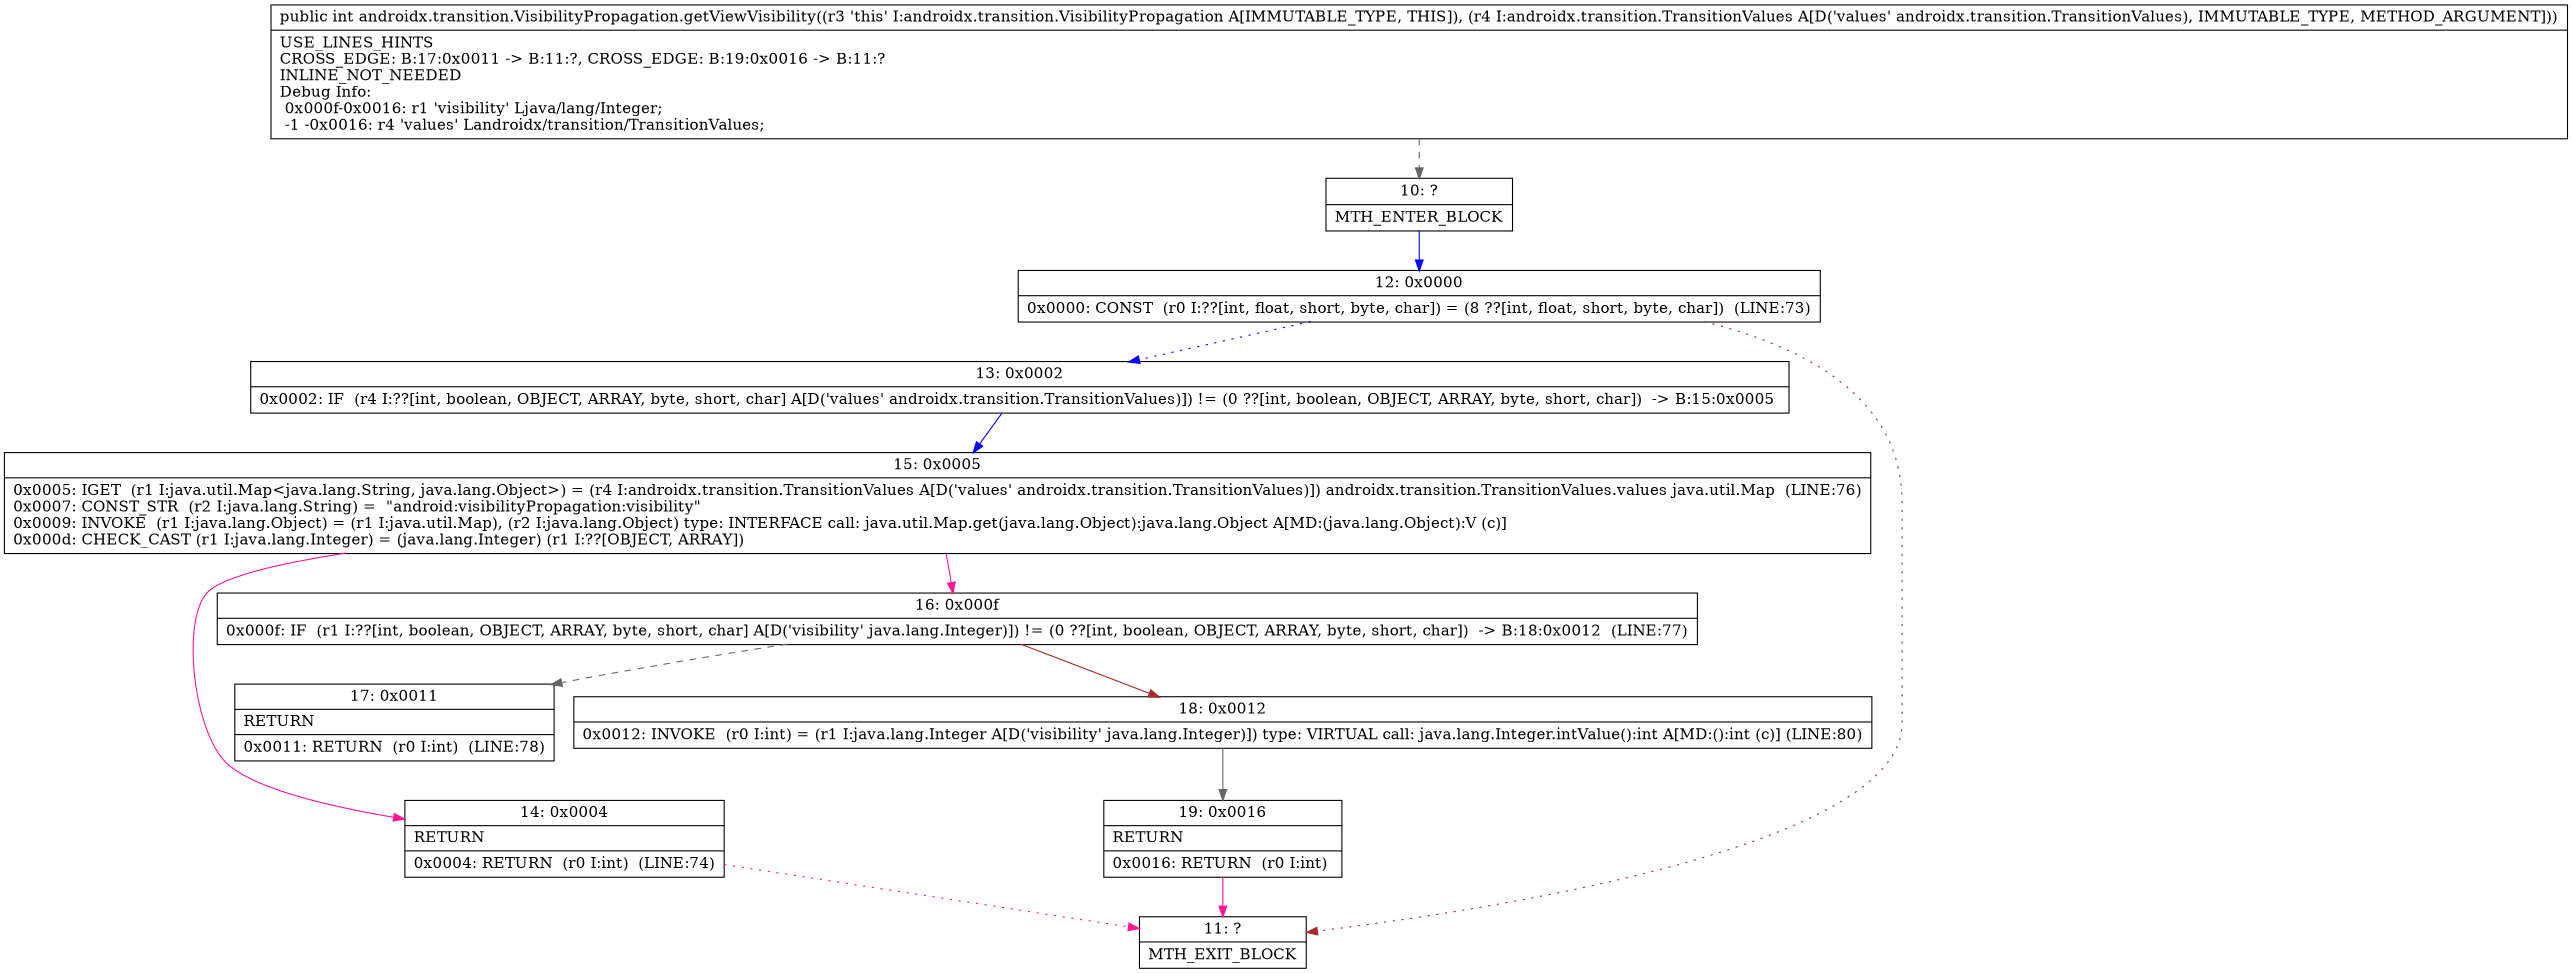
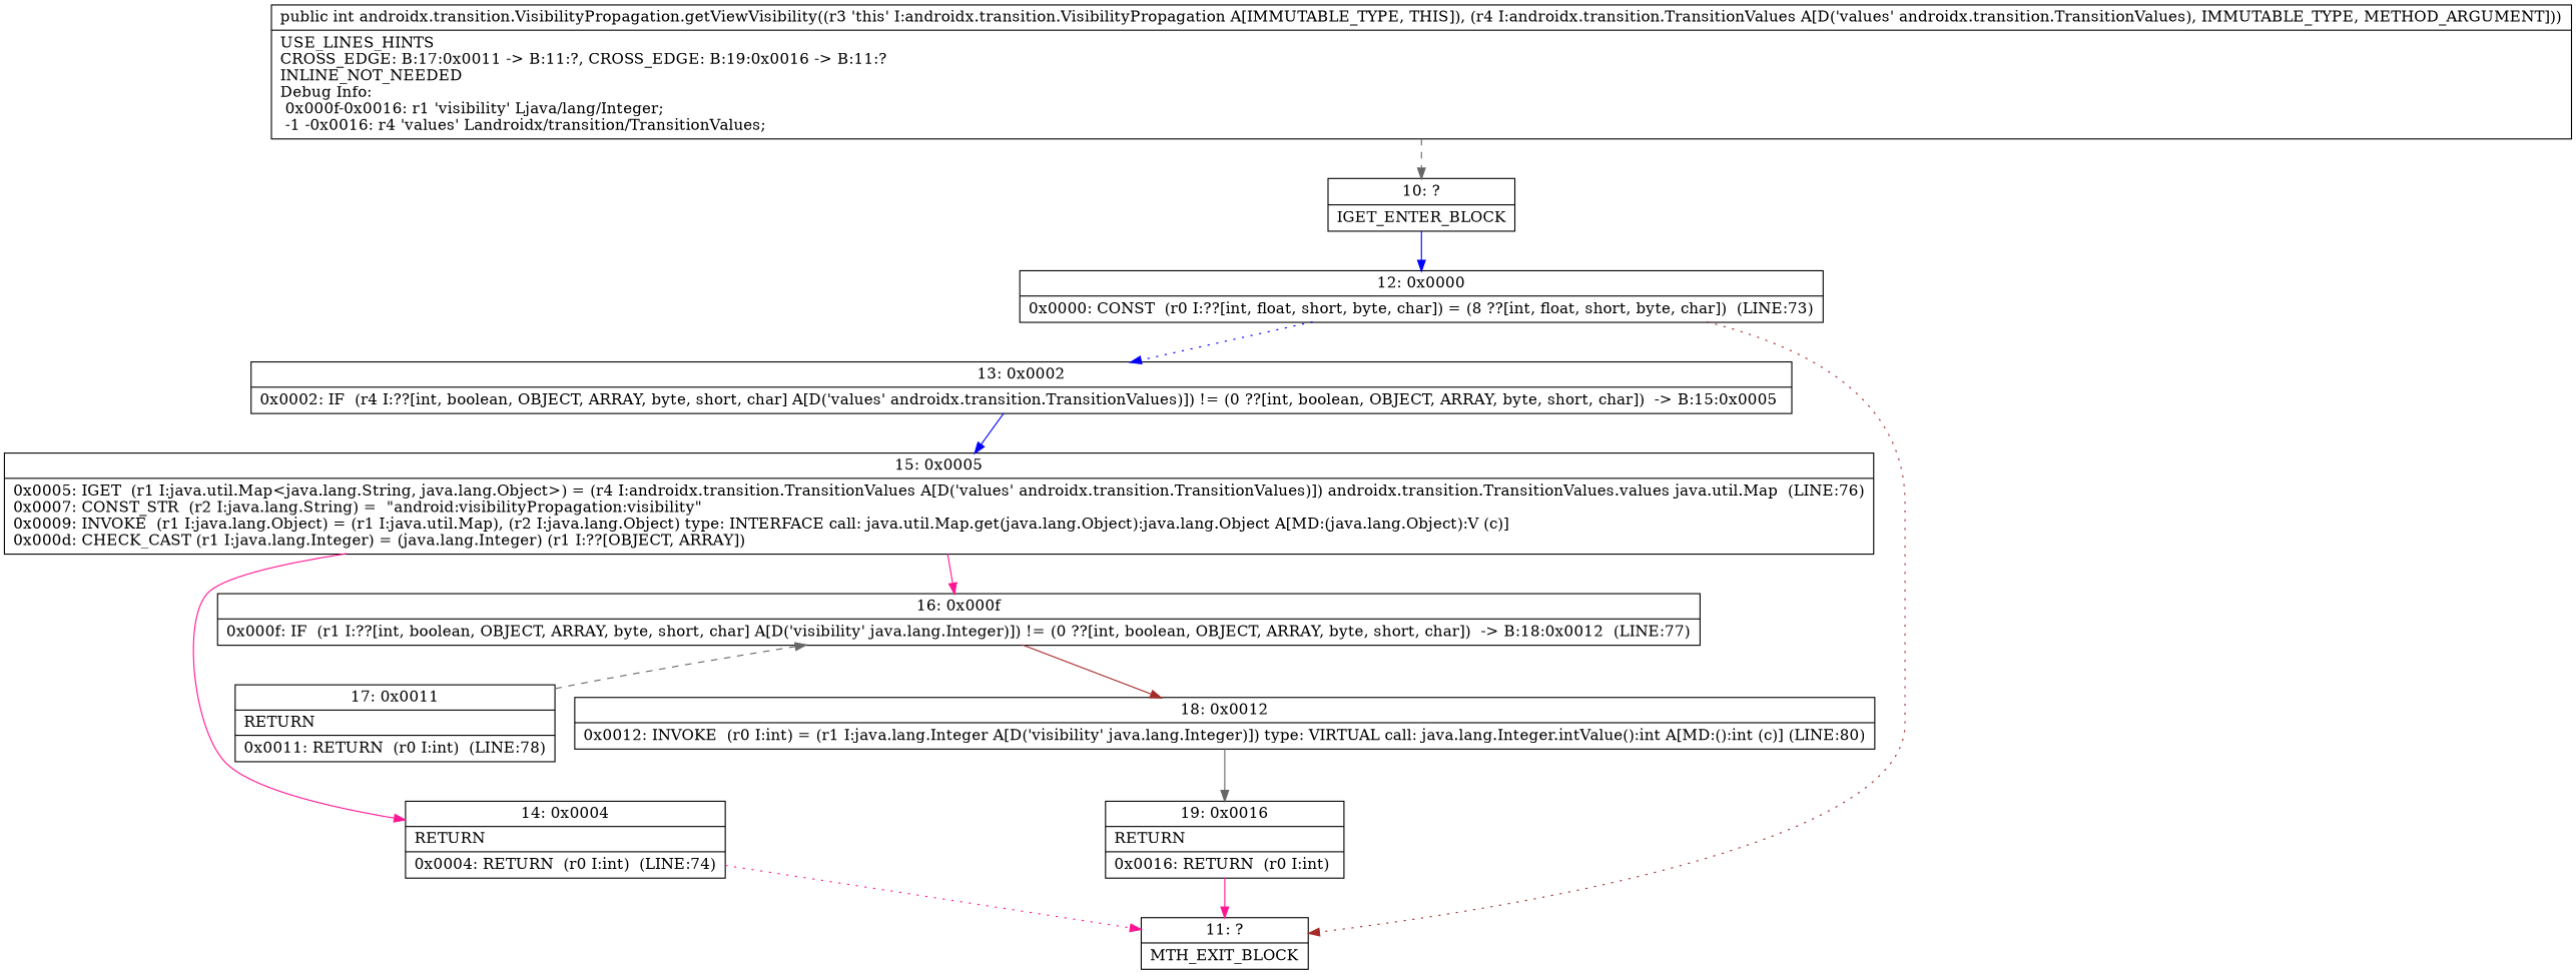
  digraph {
    node [shape=record]
    edge [color=deeppink style=solid]
-   n1 [label="{10\:\ ?|MTH_ENTER_BLOCK\l}"]
+   n1 [label="{10\:\ ?|IGET_ENTER_BLOCK\l}"]
    n2 [label="{12\:\ 0x0000|0x0000: CONST  (r0 I:??[int, float, short, byte, char]) = (8 ??[int, float, short, byte, char])  (LINE:73)\l}"]
    n3 [label="{13\:\ 0x0002|0x0002: IF  (r4 I:??[int, boolean, OBJECT, ARRAY, byte, short, char] A[D('values' androidx.transition.TransitionValues)]) != (0 ??[int, boolean, OBJECT, ARRAY, byte, short, char])  \-\> B:15:0x0005 \l}"]
    n4 [label="{11\:\ ?|MTH_EXIT_BLOCK\l}"]
    n5 [label="{15\:\ 0x0005|0x0005: IGET  (r1 I:java.util.Map\<java.lang.String, java.lang.Object\>) = (r4 I:androidx.transition.TransitionValues A[D('values' androidx.transition.TransitionValues)]) androidx.transition.TransitionValues.values java.util.Map  (LINE:76)\l0x0007: CONST_STR  (r2 I:java.lang.String) =  \"android:visibilityPropagation:visibility\" \l0x0009: INVOKE  (r1 I:java.lang.Object) = (r1 I:java.util.Map), (r2 I:java.lang.Object) type: INTERFACE call: java.util.Map.get(java.lang.Object):java.lang.Object A[MD:(java.lang.Object):V (c)]\l0x000d: CHECK_CAST (r1 I:java.lang.Integer) = (java.lang.Integer) (r1 I:??[OBJECT, ARRAY]) \l}"]
    n6 [label="{14\:\ 0x0004|RETURN\l|0x0004: RETURN  (r0 I:int)  (LINE:74)\l}"]
    n7 [label="{16\:\ 0x000f|0x000f: IF  (r1 I:??[int, boolean, OBJECT, ARRAY, byte, short, char] A[D('visibility' java.lang.Integer)]) != (0 ??[int, boolean, OBJECT, ARRAY, byte, short, char])  \-\> B:18:0x0012  (LINE:77)\l}"]
    n8 [label="{17\:\ 0x0011|RETURN\l|0x0011: RETURN  (r0 I:int)  (LINE:78)\l}"]
    n9 [label="{18\:\ 0x0012|0x0012: INVOKE  (r0 I:int) = (r1 I:java.lang.Integer A[D('visibility' java.lang.Integer)]) type: VIRTUAL call: java.lang.Integer.intValue():int A[MD:():int (c)] (LINE:80)\l}"]
    n10 [label="{19\:\ 0x0016|RETURN\l|0x0016: RETURN  (r0 I:int) \l}"]
    n11 [label="{public int androidx.transition.VisibilityPropagation.getViewVisibility((r3 'this' I:androidx.transition.VisibilityPropagation A[IMMUTABLE_TYPE, THIS]), (r4 I:androidx.transition.TransitionValues A[D('values' androidx.transition.TransitionValues), IMMUTABLE_TYPE, METHOD_ARGUMENT]))  | USE_LINES_HINTS\lCROSS_EDGE: B:17:0x0011 \-\> B:11:?, CROSS_EDGE: B:19:0x0016 \-\> B:11:?\lINLINE_NOT_NEEDED\lDebug Info:\l  0x000f\-0x0016: r1 'visibility' Ljava\/lang\/Integer;\l  \-1 \-0x0016: r4 'values' Landroidx\/transition\/TransitionValues;\l}"]
    n1 -> n2 [color=blue]
    n2 -> n3 [color=blue style=dotted]
    n2 -> n4 [color=brown style=dotted]
    n3 -> n5 [color=blue]
    n5 -> n6
    n5 -> n7
    n6 -> n4 [style=dotted]
-   n7 -> n8 [color=gray40 style=dashed]
+   n8 -> n7 [color=gray40 style=dashed]
    n7 -> n9 [color=brown]
    n9 -> n10 [color=gray40]
    n10 -> n4
    n11 -> n1 [color=gray40 style=dashed]
  }
